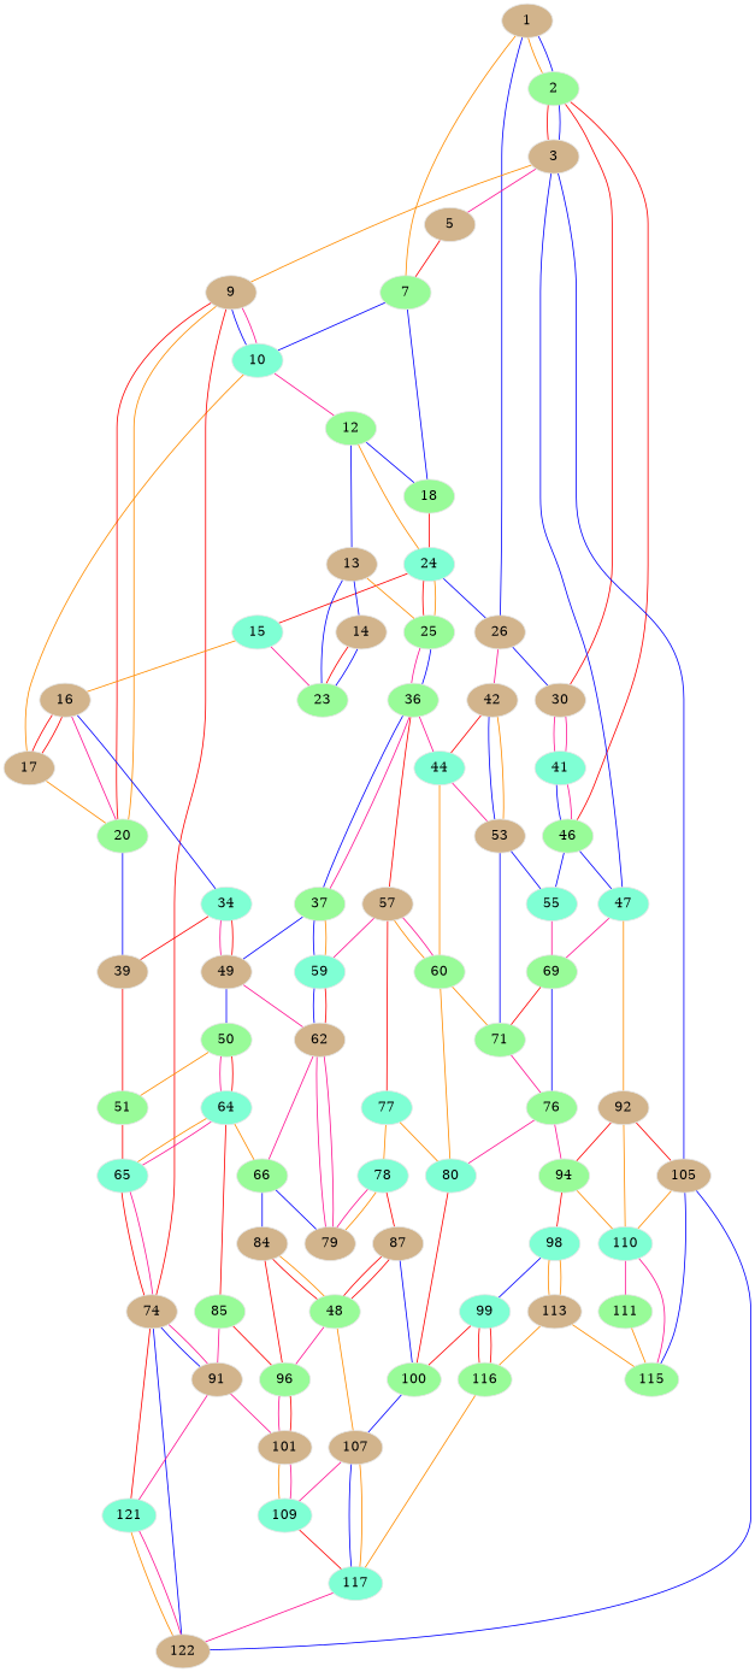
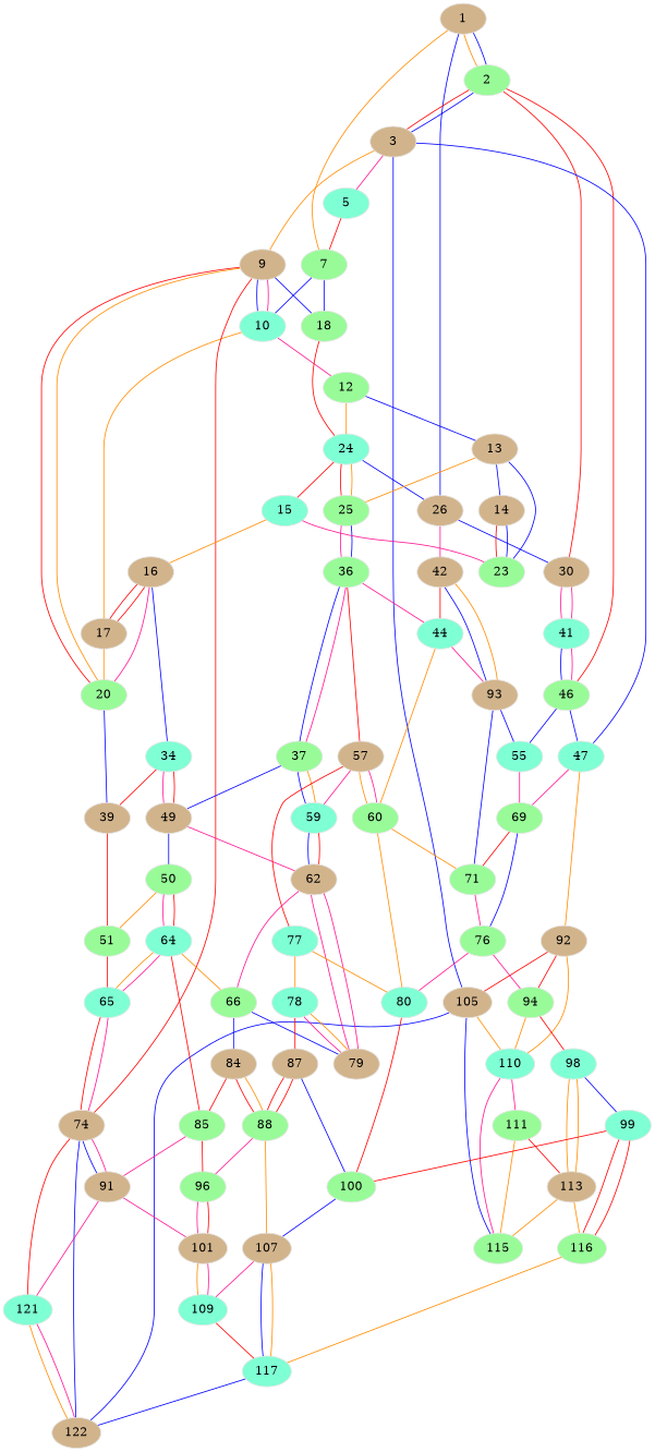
  graph {
    node [color=gray90 fillcolor=tan style=filled]
    edge [color=blue]
    1 [super="+6"]
    2 [fillcolor=palegreen super="+29"]
    7 [fillcolor=palegreen super="+8"]
    26 [super="+27"]
    3 [super="+4"]
    30
    46 [fillcolor=palegreen super="+48"]
    10 [fillcolor=aquamarine super="+11"]
    18 [fillcolor=palegreen]
    42 [super="+43"]
-   5
+   5 [fillcolor=aquamarine]
    9
    47 [fillcolor=aquamarine super="+68"]
    105 [super="+106"]
    41 [fillcolor=aquamarine]
    55 [fillcolor=aquamarine]
    20 [fillcolor=palegreen super="+21"]
    74 [super="+75"]
    69 [fillcolor=palegreen super="+70"]
    92 [super="+93"]
    122
    110 [fillcolor=aquamarine super="+114"]
    115 [fillcolor=palegreen super="+123"]
    12 [fillcolor=palegreen super="+19"]
    17
    24 [fillcolor=aquamarine super="+28"]
    39 [super="+40"]
    91 [super="+103"]
    121 [fillcolor=aquamarine]
    13 [super="+22"]
    14
    23 [fillcolor=palegreen super="+32"]
    25 [fillcolor=palegreen]
    15 [fillcolor=aquamarine]
    36 [fillcolor=palegreen super="+45"]
    16 [super="+31"]
    34 [fillcolor=aquamarine super="+35"]
    49 [super="+52"]
    51 [fillcolor=palegreen super="+61"]
    37 [fillcolor=palegreen super="+38"]
    44 [fillcolor=aquamarine super="+54"]
    57 [super="+58"]
-   53 [super="+56"]
+   53 [super="+56" label=93]
    59 [fillcolor=aquamarine]
    50 [fillcolor=palegreen]
    62 [super="+63"]
    60 [fillcolor=palegreen super="+73"]
    77 [fillcolor=aquamarine super="+82"]
    65 [fillcolor=aquamarine]
    71 [fillcolor=palegreen super="+72"]
    80 [fillcolor=aquamarine super="+81"]
    76 [fillcolor=palegreen super="+89"]
    94 [fillcolor=palegreen super="+97"]
    64 [fillcolor=aquamarine super="+67"]
    66 [fillcolor=palegreen super="+83"]
    79
    85 [fillcolor=palegreen super="+90"]
    78 [fillcolor=aquamarine super="+86"]
    100 [fillcolor=palegreen super="+104"]
    84
    96 [fillcolor=palegreen]
-   88 [fillcolor=palegreen super="+95" label=48]
+   88 [fillcolor=palegreen super="+95"]
    101 [super="+102"]
    98 [fillcolor=aquamarine]
    87
    107 [super="+108"]
    109 [fillcolor=aquamarine super="+118"]
    117 [fillcolor=aquamarine super="+120"]
    111 [fillcolor=palegreen super="+112"]
    99 [fillcolor=aquamarine]
    113 [super="+119"]
    116 [fillcolor=palegreen]
    1 -- 2 [color=darkorange]
    1 -- 2
    1 -- 7 [color=darkorange]
    1 -- 26
    2 -- 3 [color=red]
    2 -- 3
    2 -- 30 [color=red]
    2 -- 46 [color=red]
    7 -- 10
    7 -- 18
    26 -- 30
    26 -- 42 [color=deeppink]
    3 -- 5 [color=deeppink]
    3 -- 9 [color=darkorange]
    3 -- 47
    3 -- 105
    30 -- 41 [color=deeppink]
    30 -- 41 [color=deeppink]
    46 -- 47
    46 -- 55
    10 -- 12 [color=deeppink]
    10 -- 17 [color=darkorange]
    18 -- 24 [color=red]
    42 -- 44 [color=red]
    42 -- 53
    42 -- 53 [color=darkorange]
    5 -- 7 [color=red]
    9 -- 10
    9 -- 10 [color=deeppink]
    9 -- 20 [color=red]
    9 -- 20 [color=darkorange]
    9 -- 74 [color=red]
    47 -- 69 [color=deeppink]
    47 -- 92 [color=darkorange]
    105 -- 122
    105 -- 110 [color=darkorange]
    105 -- 115
    41 -- 46
    41 -- 46 [color=deeppink]
    55 -- 69 [color=deeppink]
    20 -- 39
    74 -- 122
    74 -- 91
    74 -- 91 [color=deeppink]
    74 -- 121 [color=red]
    69 -- 71 [color=red]
    69 -- 76
    92 -- 105 [color=red]
    92 -- 110 [color=darkorange]
    92 -- 94 [color=red]
    110 -- 115 [color=deeppink]
    110 -- 111 [color=deeppink]
-   12 -- 18
+   9 -- 18
    12 -- 24 [color=darkorange]
    12 -- 13
    17 -- 20 [color=darkorange]
    24 -- 26
    24 -- 25 [color=red]
    24 -- 25 [color=darkorange]
    24 -- 15 [color=red]
    39 -- 51 [color=red weight=2]
    91 -- 121 [color=deeppink]
    91 -- 101 [color=deeppink]
    121 -- 122 [color=darkorange]
    121 -- 122 [color=deeppink]
    13 -- 14
    13 -- 23
    13 -- 25 [color=darkorange]
    14 -- 23 [color=red]
    14 -- 23
    25 -- 36 [color=deeppink]
    25 -- 36
    15 -- 23 [color=deeppink]
    15 -- 16 [color=darkorange]
    36 -- 37
    36 -- 37 [color=deeppink]
    36 -- 44 [color=deeppink]
    36 -- 57 [color=red]
    16 -- 20 [color=deeppink]
    16 -- 17 [color=red]
    16 -- 17 [color=red]
    16 -- 34
    34 -- 39 [color=red]
    34 -- 49 [color=deeppink]
    34 -- 49 [color=red]
    49 -- 50
    49 -- 62 [color=deeppink]
    51 -- 65 [color=red]
    37 -- 49
    37 -- 59
    37 -- 59 [color=darkorange]
    44 -- 53 [color=deeppink]
    44 -- 60 [color=darkorange]
    57 -- 59 [color=deeppink]
    57 -- 60 [color=darkorange]
    57 -- 60 [color=deeppink]
    57 -- 77 [color=red]
    53 -- 55
    53 -- 71
    59 -- 62
    59 -- 62 [color=red]
    50 -- 51 [color=darkorange]
    50 -- 64 [color=deeppink]
    50 -- 64 [color=red]
    62 -- 66 [color=deeppink]
    62 -- 79 [color=deeppink]
    62 -- 79 [color=deeppink]
    60 -- 71 [color=darkorange]
    60 -- 80 [color=darkorange]
    77 -- 80 [color=darkorange]
    77 -- 78 [color=darkorange weight=2]
    65 -- 74 [color=red]
    65 -- 74 [color=deeppink]
    71 -- 76 [color=deeppink]
    80 -- 100 [color=red]
    76 -- 80 [color=deeppink]
    76 -- 94 [color=deeppink]
    94 -- 110 [color=darkorange]
    94 -- 98 [color=red]
    64 -- 65 [color=darkorange]
    64 -- 65 [color=deeppink]
    64 -- 66 [color=darkorange]
    64 -- 85 [color=red]
    66 -- 79
    66 -- 84
    85 -- 91 [color=deeppink]
    85 -- 96 [color=red]
    78 -- 79 [color=deeppink]
    78 -- 79 [color=darkorange]
    78 -- 87 [color=red]
    100 -- 107
-   84 -- 96 [color=red]
+   84 -- 85 [color=red]
    84 -- 88 [color=red]
    84 -- 88 [color=darkorange]
    96 -- 101 [color=deeppink]
    96 -- 101 [color=red]
    88 -- 96 [color=deeppink]
    88 -- 107 [color=darkorange]
    101 -- 109 [color=darkorange weight=2]
    101 -- 109 [color=deeppink]
    98 -- 99
    98 -- 113 [color=darkorange]
    98 -- 113 [color=darkorange]
    87 -- 100
    87 -- 88 [color=red]
    87 -- 88 [color=red]
    107 -- 109 [color=deeppink]
    107 -- 117
    107 -- 117 [color=darkorange]
    109 -- 117 [color=red]
-   117 -- 122 [color=deeppink]
+   117 -- 122
    111 -- 115 [color=darkorange]
+   111 -- 113 [color=red]
    99 -- 100 [color=red]
    99 -- 116 [color=red]
    99 -- 116 [color=red]
    113 -- 115 [color=darkorange]
    113 -- 116 [color=darkorange]
    116 -- 117 [color=darkorange]
  }
